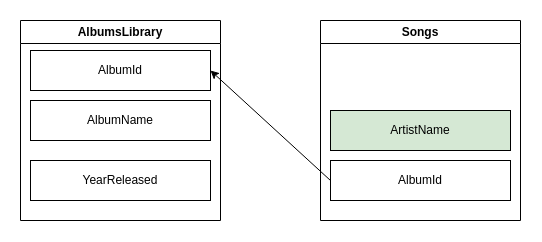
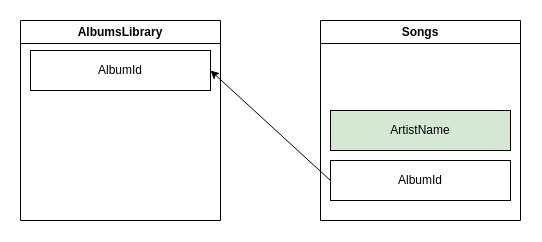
  <mxCell id="0" />
  <mxCell id="1" parent="0" />
  <mxCell id="2" value="AlbumsLibrary" style="swimlane;whiteSpace=wrap;html=1;" parent="1" vertex="1"><mxGeometry x="20" y="20" width="200" height="200" as="geometry" /></mxCell>
  <mxCell id="3" value="AlbumId" style="rounded=0;whiteSpace=wrap;html=1;" parent="2" vertex="1"><mxGeometry x="10" y="30" width="180" height="40" as="geometry" /></mxCell>
- <mxCell id="4" value="AlbumName" style="rounded=0;whiteSpace=wrap;html=1;" parent="2" vertex="1"><mxGeometry x="10" y="80" width="180" height="40" as="geometry" /></mxCell>
- <mxCell id="5" value="YearReleased" style="rounded=0;whiteSpace=wrap;html=1;" parent="2" vertex="1"><mxGeometry x="10" y="140" width="180" height="40" as="geometry" /></mxCell>
  <mxCell id="6" value="Songs" style="swimlane;whiteSpace=wrap;html=1;" parent="1" vertex="1"><mxGeometry x="320" y="20" width="200" height="200" as="geometry" /></mxCell>
  <mxCell id="7" value="ArtistName" style="rounded=0;whiteSpace=wrap;html=1;fillColor=#d5e8d4;" parent="6" vertex="1"><mxGeometry x="10" y="90" width="180" height="40" as="geometry" /></mxCell>
  <mxCell id="8" value="AlbumId" style="rounded=0;whiteSpace=wrap;html=1;" parent="6" vertex="1"><mxGeometry x="10" y="140" width="180" height="40" as="geometry" /></mxCell>
  <mxCell id="9" value="" style="endArrow=classic;html=1;rounded=0;entryX=1;entryY=0.5;entryDx=0;entryDy=0;exitX=0;exitY=0.5;exitDx=0;exitDy=0;" parent="1" source="8" target="3" edge="1"><mxGeometry width="50" height="50" relative="1" as="geometry"><mxPoint x="260" y="260" as="sourcePoint" /><mxPoint x="310" y="210" as="targetPoint" /></mxGeometry></mxCell>
